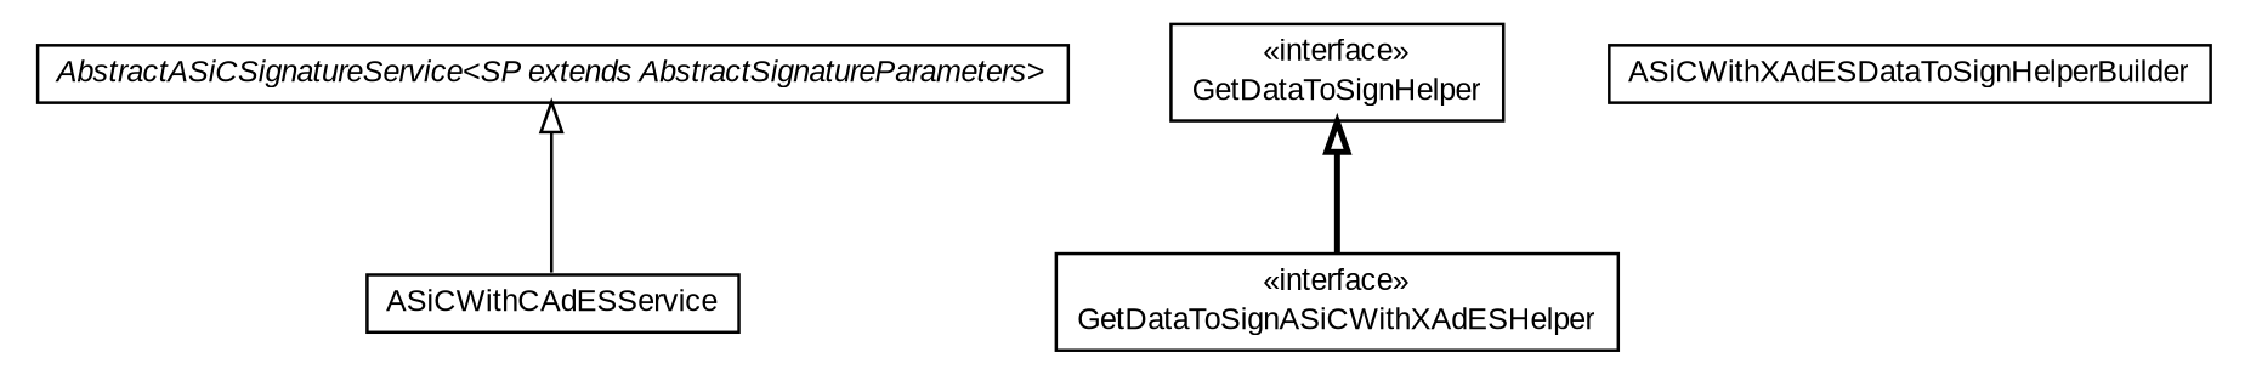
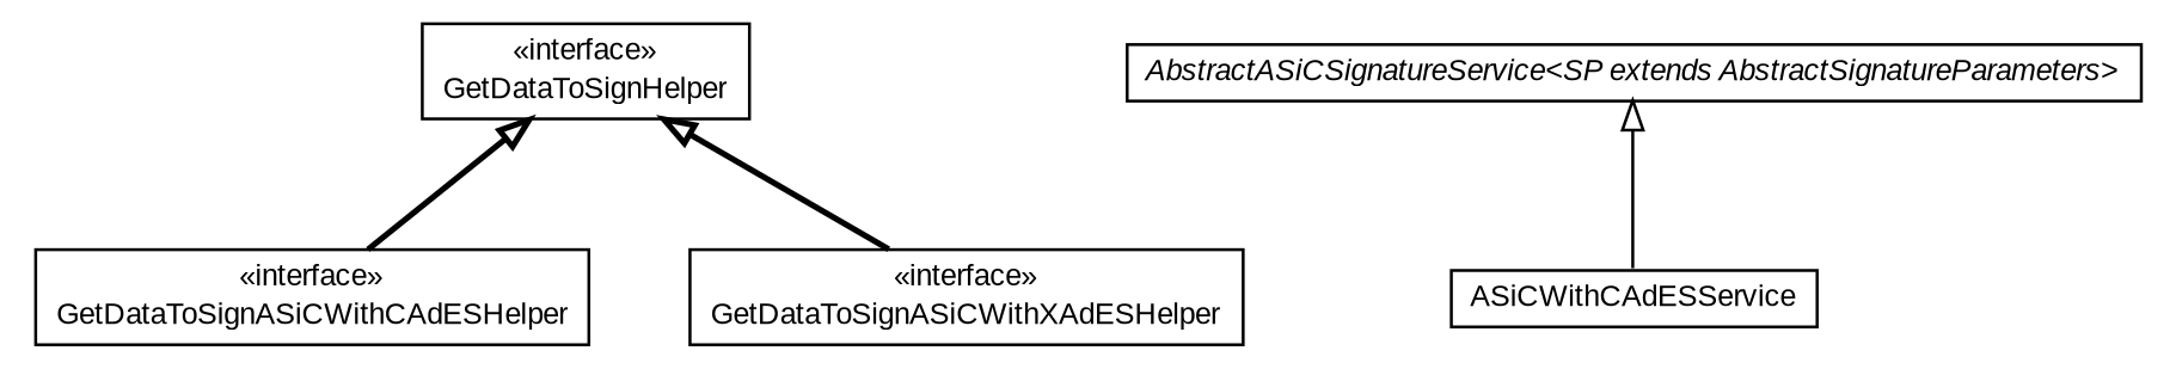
  digraph {
    nodesep=0.25
    ranksep=0.5
    node [fontcolor=black fontname=arial fontsize=10.0 shape=plaintext]
    edge [arrowtail=empty dir=back fontname=arial fontsize=10 headport=p labelfontname=arial labelfontsize=10 style=bold tailport=p]
+   n1 [label=<<table title="eu.europa.esig.dss.asic.signature.GetDataToSignASiCWithCAdESHelper" border="0" cellborder="1" cellspacing="0" cellpadding="2" port="p" href="./GetDataToSignASiCWithCAdESHelper.html"> 		<tr><td><table border="0" cellspacing="0" cellpadding="1"> <tr><td align="center" balign="center"> &#171;interface&#187; </td></tr> <tr><td align="center" balign="center"> GetDataToSignASiCWithCAdESHelper </td></tr> 		</table></td></tr> 		</table>>]
    n2 [label=<<table title="eu.europa.esig.dss.asic.signature.ASiCWithCAdESService" border="0" cellborder="1" cellspacing="0" cellpadding="2" port="p" href="./ASiCWithCAdESService.html"> 		<tr><td><table border="0" cellspacing="0" cellpadding="1"> <tr><td align="center" balign="center"> ASiCWithCAdESService </td></tr> 		</table></td></tr> 		</table>>]
    n3 [label=<<table title="eu.europa.esig.dss.asic.signature.GetDataToSignASiCWithXAdESHelper" border="0" cellborder="1" cellspacing="0" cellpadding="2" port="p" href="./GetDataToSignASiCWithXAdESHelper.html"> 		<tr><td><table border="0" cellspacing="0" cellpadding="1"> <tr><td align="center" balign="center"> &#171;interface&#187; </td></tr> <tr><td align="center" balign="center"> GetDataToSignASiCWithXAdESHelper </td></tr> 		</table></td></tr> 		</table>>]
-   n4 [label=<<table title="eu.europa.esig.dss.asic.signature.ASiCWithXAdESDataToSignHelperBuilder" border="0" cellborder="1" cellspacing="0" cellpadding="2" port="p" href="./ASiCWithXAdESDataToSignHelperBuilder.html"> 		<tr><td><table border="0" cellspacing="0" cellpadding="1"> <tr><td align="center" balign="center"> ASiCWithXAdESDataToSignHelperBuilder </td></tr> 		</table></td></tr> 		</table>>]
    n5 [label=<<table title="eu.europa.esig.dss.asic.signature.GetDataToSignHelper" border="0" cellborder="1" cellspacing="0" cellpadding="2" port="p" href="./GetDataToSignHelper.html"> 		<tr><td><table border="0" cellspacing="0" cellpadding="1"> <tr><td align="center" balign="center"> &#171;interface&#187; </td></tr> <tr><td align="center" balign="center"> GetDataToSignHelper </td></tr> 		</table></td></tr> 		</table>>]
    n6 [label=<<table title="eu.europa.esig.dss.asic.signature.AbstractASiCSignatureService" border="0" cellborder="1" cellspacing="0" cellpadding="2" port="p" href="./AbstractASiCSignatureService.html"> 		<tr><td><table border="0" cellspacing="0" cellpadding="1"> <tr><td align="center" balign="center"><font face="arial italic"> AbstractASiCSignatureService&lt;SP extends AbstractSignatureParameters&gt; </font></td></tr> 		</table></td></tr> 		</table>>]
+   n5 -> n1
    n5 -> n3
    n6 -> n2 [style=solid]
  }
